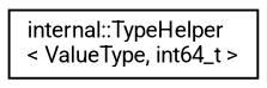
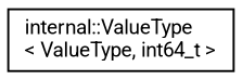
  digraph {
    rankdir=TB
    fontname=Roboto
-   n1 [color=black fillcolor=white fontname=Roboto fontsize=10 height=0.2 label="internal::TypeHelper\l\< ValueType, int64_t \>" shape=record style=filled width=0.4]
+   n1 [color=black fillcolor=white fontname=Roboto fontsize=10 height=0.2 label="internal::ValueType\l\< ValueType, int64_t \>" shape=record style=filled width=0.4]
  }
